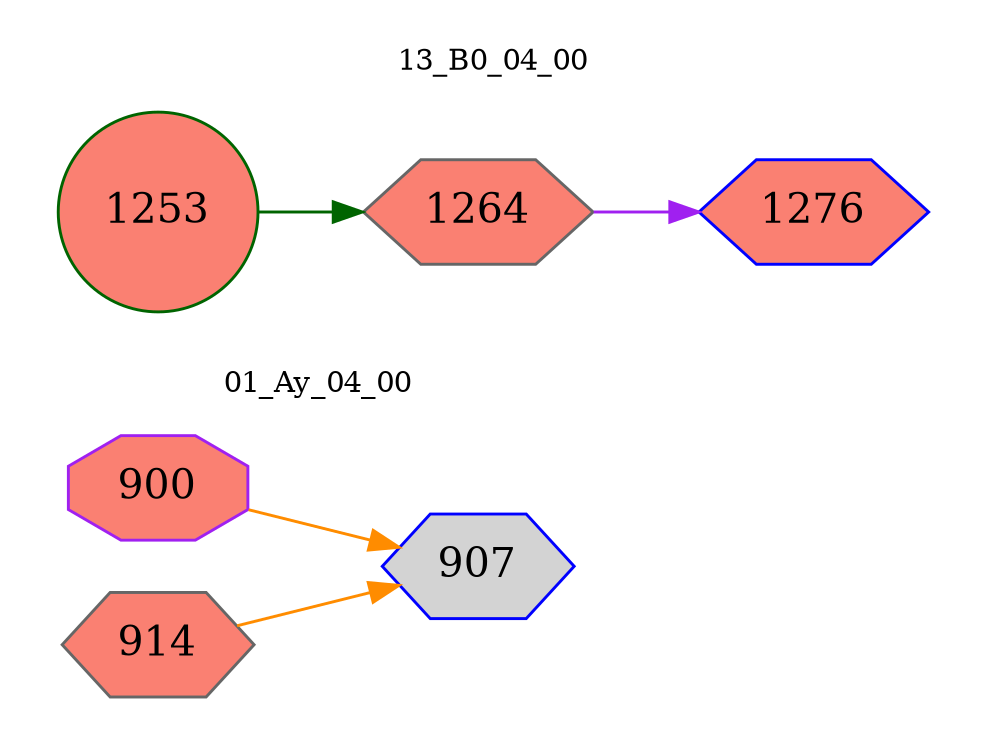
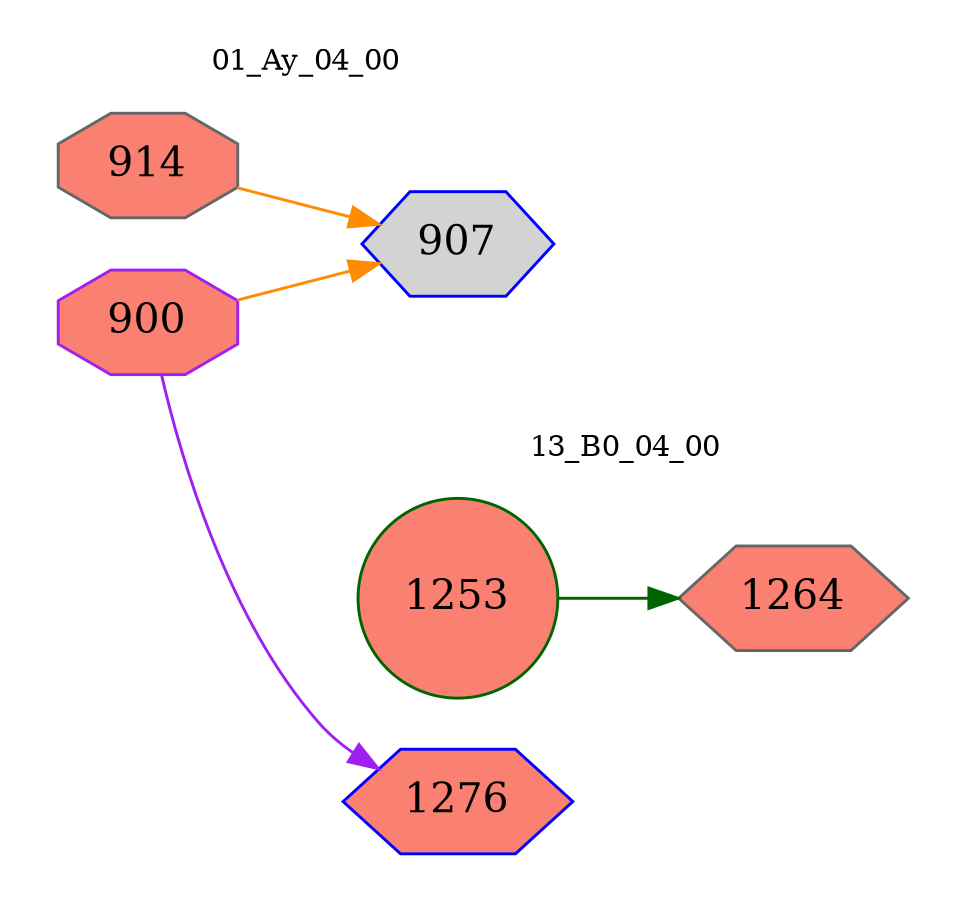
  digraph {
    rankdir=LR
    node [color=blue fillcolor=salmon shape=hexagon style=filled]
    edge [color=darkorange]
    n1 [color=purple label=900 shape=octagon]
    n2 [fillcolor=lightgrey label=907]
-   n3 [color=gray40 label=914]
+   n3 [color=gray40 label=914 shape=octagon]
    n4 [color=darkgreen label=1253 shape=circle]
    n5 [color=gray40 label=1264]
    n6 [label=1276]
    subgraph cluster_1 {
      color=white
      fontsize=10
      label="01_Ay_04_00"
      n1
      n2
      n3
    }
    subgraph cluster_2 {
      color=white
      fontsize=10
      label="13_B0_04_00"
      n4
      n5
      n6
    }
    n1 -> n2
    n3 -> n2
    n4 -> n5 [color=darkgreen]
-   n5 -> n6 [color=purple]
+   n1 -> n6 [color=purple]
  }
